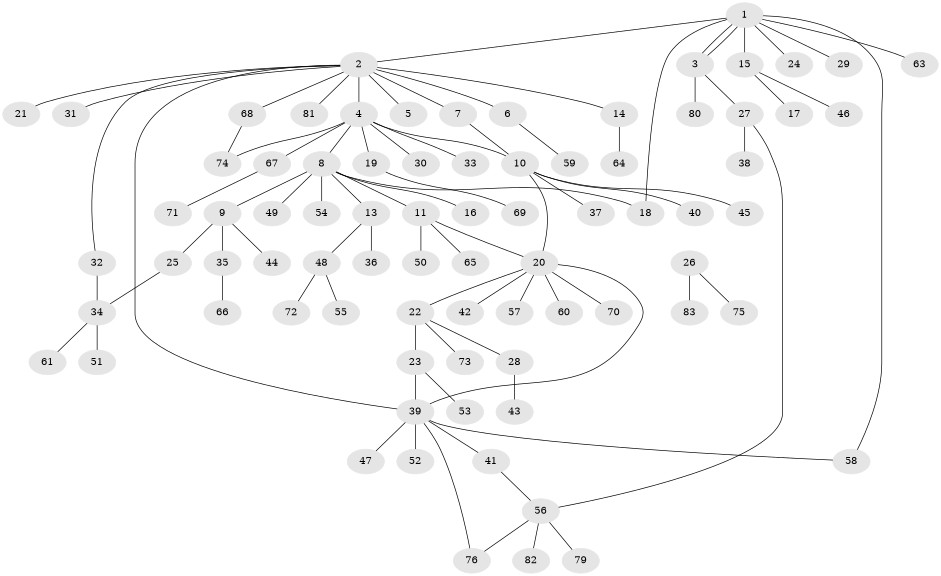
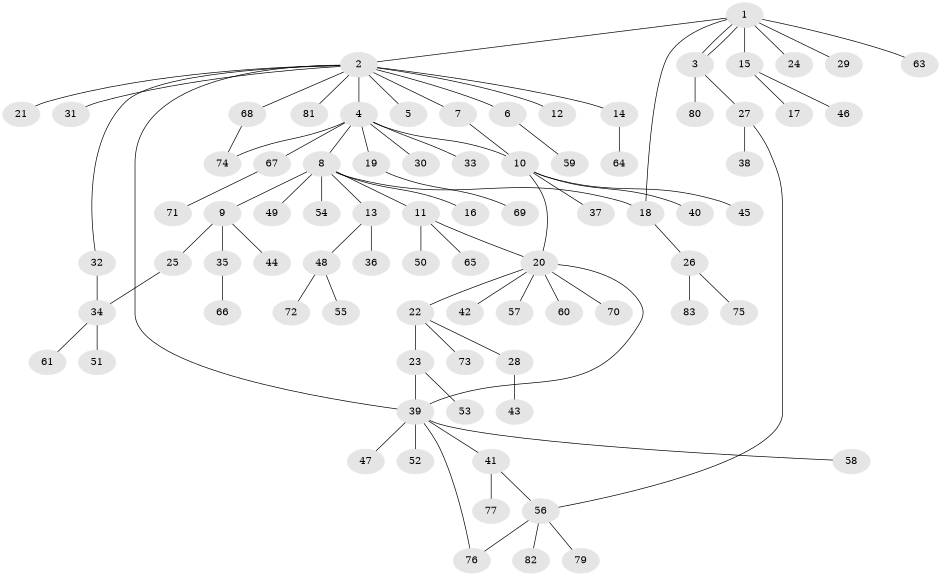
  graph {
    node [color=gray90 style=filled]
    1
    2
    3
    15
    18
    24
    29
    58
    63
    4
    5
    6
    7
+   12
    14
    21
    31
    32
    39
    68
    81
    27
    80
    17
    46
    26
    8
    10
    19
    30
    33
    67
    74
    59
    64
    34
    76
    41
    47
    52
    38
    56
    9
    11
    13
    16
    49
    54
    20
    37
    40
    45
    69
    71
    25
    35
    44
    50
    65
    36
    48
    66
    22
    42
    57
    60
    70
    55
    72
    75
    83
    23
    28
    73
    53
    43
    51
    61
+   77
    79
    82
    1 -- 2
    1 -- 3
    1 -- 3
    1 -- 15
    1 -- 18
    1 -- 24
    1 -- 29
-   1 -- 58
    1 -- 63
    2 -- 4
    2 -- 5
    2 -- 6
    2 -- 7
+   2 -- 12
    2 -- 14
    2 -- 21
    2 -- 31
    2 -- 32
    2 -- 39
    2 -- 68
    2 -- 81
    3 -- 27
    3 -- 80
    15 -- 17
    15 -- 46
+   18 -- 26
    4 -- 8
    4 -- 10
    4 -- 19
    4 -- 30
    4 -- 33
    4 -- 67
    4 -- 74
    6 -- 59
    7 -- 10
    14 -- 64
    32 -- 34
    39 -- 58
    39 -- 76
    39 -- 41
    39 -- 47
    39 -- 52
    68 -- 74
    27 -- 38
    27 -- 56
    26 -- 75
    26 -- 83
    8 -- 18
    8 -- 9
    8 -- 11
    8 -- 13
    8 -- 16
    8 -- 49
    8 -- 54
    10 -- 20
    10 -- 37
    10 -- 40
    10 -- 45
    19 -- 69
    67 -- 71
    34 -- 51
    34 -- 61
    41 -- 56
+   41 -- 77
    56 -- 76
    56 -- 79
    56 -- 82
    9 -- 25
    9 -- 35
    9 -- 44
    11 -- 20
    11 -- 50
    11 -- 65
    13 -- 36
    13 -- 48
    20 -- 39
    20 -- 22
    20 -- 42
    20 -- 57
    20 -- 60
    20 -- 70
    25 -- 34
    35 -- 66
    48 -- 55
    48 -- 72
    22 -- 23
    22 -- 28
    22 -- 73
    23 -- 39
    23 -- 53
    28 -- 43
  }
